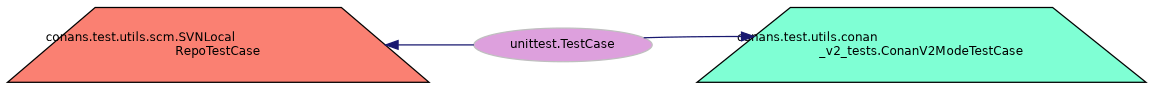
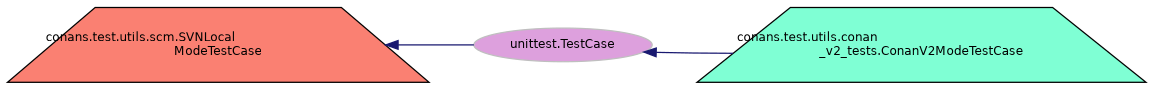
  digraph {
    rankdir=LR
    node [color=black fontname=Helvetica fontsize=10 shape=trapezium style=filled]
    edge [color=midnightblue dir=back fontname=Helvetica fontsize=10 labelfontname=Helvetica labelfontsize=10 style=solid]
    n1 [color=grey75 fillcolor=plum height=0.2 label="unittest.TestCase" shape=ellipse width=0.4]
    n2 [fillcolor=aquamarine height=0.2 label="conans.test.utils.conan\l_v2_tests.ConanV2ModeTestCase" width=0.4]
-   n3 [fillcolor=salmon height=0.2 label="conans.test.utils.scm.SVNLocal\lRepoTestCase" width=0.4]
-   n2 -> n1
+   n3 [fillcolor=salmon height=0.2 label="conans.test.utils.scm.SVNLocal\lModeTestCase" width=0.4]
+   n1 -> n2
    n3 -> n1
  }
